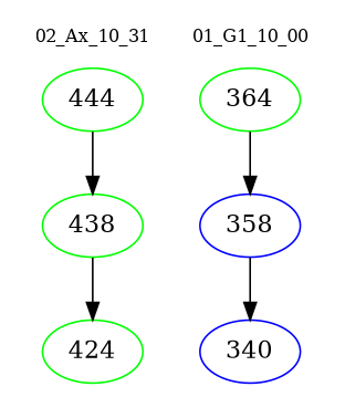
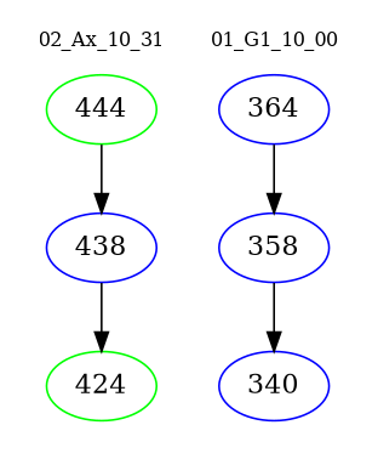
  digraph {
    node [color=green]
    edge [color=black]
    n1 [label=444]
-   n2 [label=438]
+   n2 [color=blue label=438]
    n3 [label=424]
-   n4 [label=364]
+   n4 [color=blue label=364]
    n5 [color=blue label=358]
    n6 [color=blue label=340]
    subgraph cluster_1 {
      color=white
      fontsize=10
      label="02_Ax_10_31"
      n1
      n2
      n3
    }
    subgraph cluster_2 {
      color=white
      fontsize=10
      label="01_G1_10_00"
      n4
      n5
      n6
    }
    n1 -> n2
    n2 -> n3
    n4 -> n5
    n5 -> n6
  }
